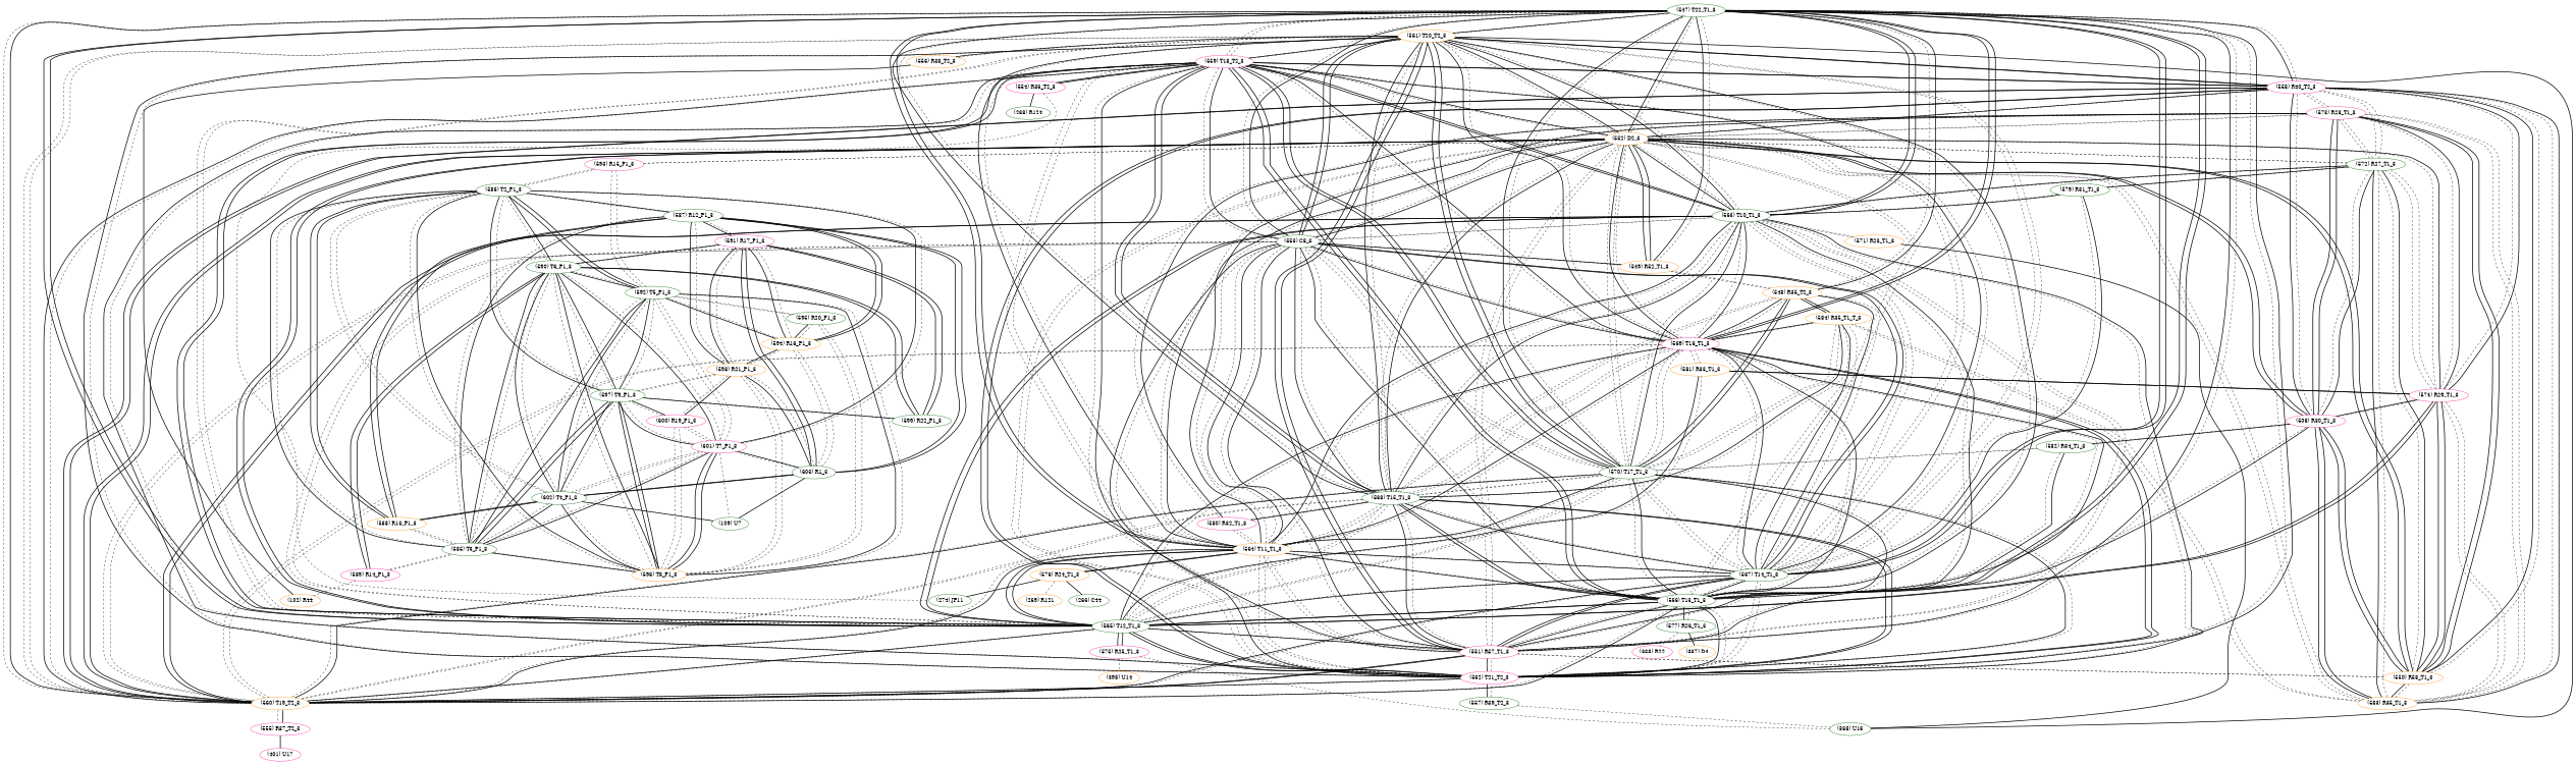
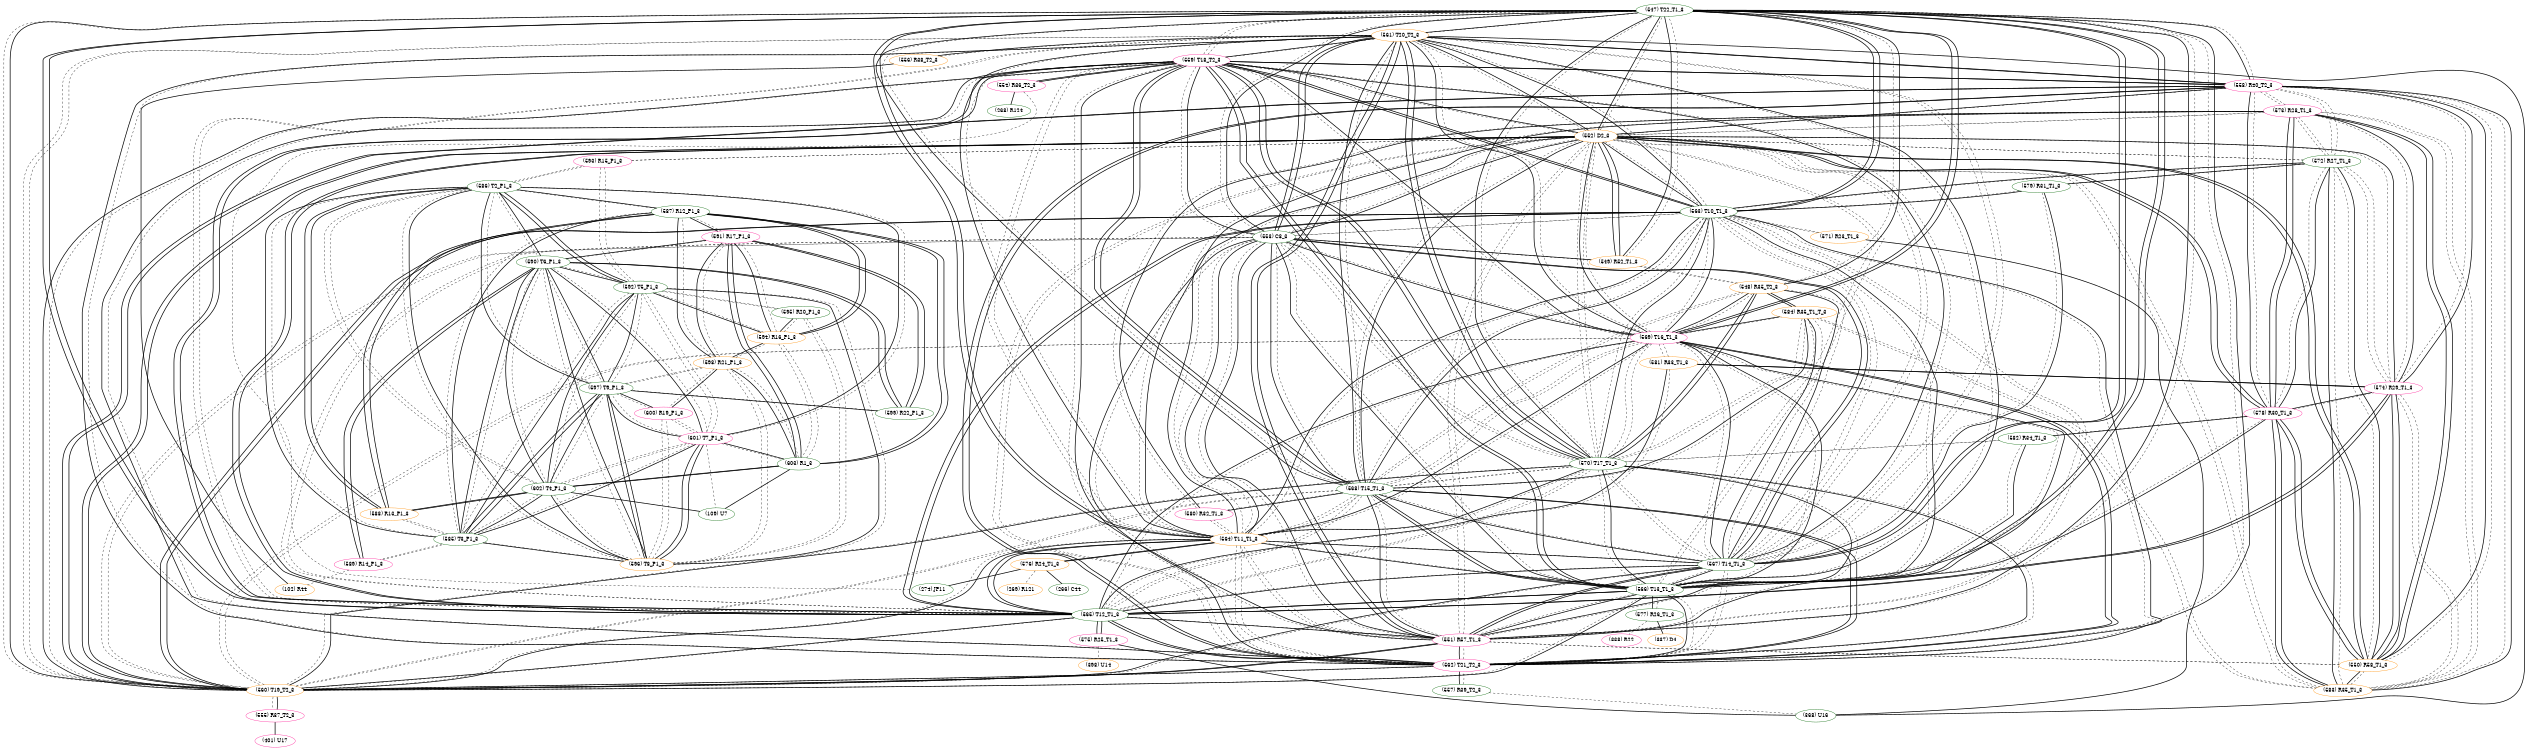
  graph {
    node [color=darkgreen]
    edge [style=bold]
    n1 [label="(547) T22_T1_3"]
    n2 [color=darkorange label="(561) T20_T2_3"]
    n3 [color=deeppink label="(559) T18_T2_3"]
    n4 [color=darkorange label="(560) T19_T2_3"]
    n5 [color=deeppink label="(562) T21_T2_3"]
    n6 [color=deeppink label="(551) R57_T1_3"]
    n7 [color=darkorange label="(552) D2_3"]
    n8 [color=darkorange label="(564) T11_T1_3"]
    n9 [color=deeppink label="(569) T16_T1_3"]
    n10 [label="(570) T17_T1_3"]
    n11 [label="(563) T10_T1_3"]
    n12 [label="(565) T12_T1_3"]
    n13 [label="(566) T13_T1_3"]
    n14 [label="(567) T14_T1_3"]
    n15 [label="(568) T15_T1_3"]
    n16 [label="(553) C8_3"]
    n17 [color=deeppink label="(558) R40_T2_3"]
    n18 [color=darkorange label="(549) R52_T1_3"]
    n19 [color=darkorange label="(548) R35_T2_3"]
    n20 [color=darkorange label="(556) R38_T2_3"]
    n21 [label="(368) U16"]
    n22 [color=deeppink label="(554) R36_T2_3"]
    n23 [color=deeppink label="(555) R37_T2_3"]
    n24 [label="(557) R39_T2_3"]
    n25 [color=darkorange label="(550) R58_T1_3"]
    n26 [color=deeppink label="(574) R29_T1_3"]
    n27 [color=darkorange label="(583) R35_T1_3"]
-   n28 [color=deeppink label="(508) R30_T1_3"]
+   n28 [color=deeppink label="(578) R30_T1_3"]
    n29 [label="(572) R27_T1_3"]
    n30 [color=deeppink label="(573) R28_T1_3"]
    n31 [color=deeppink label="(593) R15_P1_3"]
    n32 [color=darkorange label="(576) R24_T1_3"]
    n33 [color=deeppink label="(580) R32_T1_3"]
    n34 [color=darkorange label="(584) R35_T1_T_3"]
    n35 [color=darkorange label="(581) R33_T1_3"]
    n36 [label="(582) R34_T1_3"]
    n37 [color=darkorange label="(571) R23_T1_3"]
    n38 [label="(579) R31_T1_3"]
    n39 [color=deeppink label="(575) R25_T1_3"]
    n40 [label="(577) R26_T1_3"]
    n41 [color=darkorange label="(102) R44"]
    n42 [label="(268) R124"]
    n43 [label="(274) JP11"]
    n44 [color=deeppink label="(401) U17"]
    n45 [label="(592) T5_P1_3"]
    n46 [label="(586) T2_P1_3"]
    n47 [color=darkorange label="(269) R121"]
    n48 [label="(266) C44"]
    n49 [color=darkorange label="(398) U14"]
    n50 [color=darkorange label="(337) D4"]
    n51 [color=deeppink label="(338) R22"]
    n52 [label="(585) T3_P1_3"]
    n53 [label="(602) T4_P1_3"]
    n54 [color=deeppink label="(601) T7_P1_3"]
    n55 [label="(597) T9_P1_3"]
    n56 [color=darkorange label="(596) T8_P1_3"]
    n57 [label="(590) T6_P1_3"]
    n58 [color=darkorange label="(594) R16_P1_3"]
    n59 [label="(595) R20_P1_3"]
    n60 [color=darkorange label="(588) R13_P1_3"]
    n61 [label="(587) R12_P1_3"]
    n62 [color=deeppink label="(589) R14_P1_3"]
    n63 [label="(603) R1_3"]
    n64 [label="(109) U7"]
    n65 [color=deeppink label="(600) R19_P1_3"]
    n66 [color=darkorange label="(598) R21_P1_3"]
    n67 [label="(599) R22_P1_3"]
    n68 [color=deeppink label="(591) R17_P1_3"]
    n1 -- n2
    n1 -- n3 [style=dashed]
    n1 -- n4 [style=dashed]
    n1 -- n5 [style=dashed]
    n1 -- n6
    n1 -- n7
    n1 -- n8
    n1 -- n9
    n1 -- n10
    n1 -- n11
    n1 -- n12
    n1 -- n13
    n1 -- n14
    n1 -- n15
    n1 -- n16 [style=dashed]
    n1 -- n17
    n1 -- n18
    n1 -- n19 [style=dashed]
    n2 -- n1 [style=dashed]
    n2 -- n3
    n2 -- n4 [style=dashed]
    n2 -- n5
    n2 -- n6
    n2 -- n7 [style=dashed]
    n2 -- n8
    n2 -- n9
    n2 -- n10
    n2 -- n11
    n2 -- n12 [style=dashed]
    n2 -- n13 [style=dashed]
    n2 -- n14 [style=dashed]
    n2 -- n15
    n2 -- n16
    n2 -- n17
    n2 -- n20
    n2 -- n21
    n3 -- n1 [style=dashed]
    n3 -- n2 [style=dashed]
    n3 -- n4
    n3 -- n5
    n3 -- n6 [style=dashed]
    n3 -- n7 [style=dashed]
    n3 -- n8 [style=dashed]
    n3 -- n9 [style=dashed]
    n3 -- n10
    n3 -- n11
    n3 -- n12
    n3 -- n13
    n3 -- n14
    n3 -- n15
    n3 -- n16 [style=dashed]
    n3 -- n17
    n3 -- n22
    n4 -- n1
    n4 -- n2 [style=dashed]
    n4 -- n3 [style=dashed]
    n4 -- n5 [style=dashed]
    n4 -- n6
    n4 -- n7
    n4 -- n8
    n4 -- n9 [style=dashed]
    n4 -- n10
    n4 -- n11
    n4 -- n12 [style=dashed]
    n4 -- n13
    n4 -- n14 [style=dashed]
    n4 -- n15 [style=dashed]
    n4 -- n16 [style=dashed]
    n4 -- n17
    n4 -- n23 [style=dashed]
    n5 -- n1
    n5 -- n2 [style=dashed]
    n5 -- n3 [style=dashed]
    n5 -- n4
    n5 -- n6 [style=dashed]
    n5 -- n7 [style=dashed]
    n5 -- n8 [style=dashed]
    n5 -- n9
    n5 -- n10 [style=dashed]
    n5 -- n11
    n5 -- n12
    n5 -- n13 [style=dashed]
    n5 -- n14 [style=dashed]
    n5 -- n15
    n5 -- n16 [style=dashed]
    n5 -- n17
    n5 -- n24
    n6 -- n1 [style=dashed]
    n6 -- n2
    n6 -- n3
    n6 -- n4
    n6 -- n5
    n6 -- n7 [style=dashed]
    n6 -- n8 [style=dashed]
    n6 -- n9
    n6 -- n10 [style=dashed]
    n6 -- n11 [style=dashed]
    n6 -- n12 [style=dashed]
    n6 -- n13
    n6 -- n14
    n6 -- n15 [style=dashed]
    n6 -- n16
    n6 -- n25 [style=dashed]
    n7 -- n1 [style=dashed]
    n7 -- n2
    n7 -- n3
    n7 -- n4
    n7 -- n5 [style=dashed]
    n7 -- n6 [style=dashed]
    n7 -- n8
    n7 -- n9
    n7 -- n10 [style=dashed]
    n7 -- n11
    n7 -- n12
    n7 -- n13 [style=dashed]
    n7 -- n14 [style=dashed]
    n7 -- n15 [style=dashed]
    n7 -- n16 [style=dashed]
    n7 -- n17 [style=dashed]
    n7 -- n18
    n7 -- n25
    n7 -- n26 [style=dashed]
    n7 -- n27 [style=dashed]
    n7 -- n28
    n7 -- n29 [style=dashed]
    n7 -- n30 [style=dashed]
    n7 -- n31 [style=dashed]
    n8 -- n1
    n8 -- n2 [style=dashed]
    n8 -- n3 [style=dashed]
    n8 -- n4 [style=dashed]
    n8 -- n5 [style=dashed]
    n8 -- n6 [style=dashed]
    n8 -- n7 [style=dashed]
    n8 -- n9 [style=dashed]
    n8 -- n10 [style=dashed]
    n8 -- n11 [style=dashed]
    n8 -- n12
    n8 -- n13
    n8 -- n14
    n8 -- n15 [style=dashed]
    n8 -- n16
    n8 -- n30
    n8 -- n32
    n8 -- n33 [style=dashed]
    n9 -- n1
    n9 -- n2 [style=dashed]
    n9 -- n3
    n9 -- n4 [style=dashed]
    n9 -- n5
    n9 -- n6 [style=dashed]
    n9 -- n7 [style=dashed]
    n9 -- n8
    n9 -- n10 [style=dashed]
    n9 -- n11
    n9 -- n12
    n9 -- n13 [style=dashed]
    n9 -- n14 [style=dashed]
    n9 -- n15 [style=dashed]
    n9 -- n16 [style=dashed]
    n9 -- n19 [style=dashed]
    n9 -- n34 [style=dashed]
    n9 -- n35 [style=dashed]
    n10 -- n1 [style=dashed]
    n10 -- n2
    n10 -- n3
    n10 -- n4 [style=dashed]
    n10 -- n5
    n10 -- n6
    n10 -- n7 [style=dashed]
    n10 -- n8
    n10 -- n9 [style=dashed]
    n10 -- n11
    n10 -- n12 [style=dashed]
    n10 -- n13 [style=dashed]
    n10 -- n14 [style=dashed]
    n10 -- n15 [style=dashed]
    n10 -- n16 [style=dashed]
    n10 -- n19
    n10 -- n34 [style=dashed]
    n10 -- n36 [style=dashed]
    n11 -- n1
    n11 -- n2 [style=dashed]
    n11 -- n3
    n11 -- n4
    n11 -- n5 [style=dashed]
    n11 -- n6 [style=dashed]
    n11 -- n7 [style=dashed]
    n11 -- n8
    n11 -- n9 [style=dashed]
    n11 -- n10 [style=dashed]
    n11 -- n12
    n11 -- n13 [style=dashed]
    n11 -- n14 [style=dashed]
    n11 -- n15 [style=dashed]
    n11 -- n16 [style=dashed]
    n11 -- n29 [style=dashed]
    n11 -- n37 [style=dashed]
    n11 -- n38
    n12 -- n1
    n12 -- n2 [style=dashed]
    n12 -- n3
    n12 -- n4
    n12 -- n5
    n12 -- n6
    n12 -- n7
    n12 -- n8
    n12 -- n9 [style=dashed]
    n12 -- n10 [style=dashed]
    n12 -- n11
    n12 -- n13
    n12 -- n14
    n12 -- n15 [style=dashed]
    n12 -- n16 [style=dashed]
    n12 -- n26
    n12 -- n35 [style=dashed]
    n12 -- n39
    n13 -- n1
    n13 -- n2
    n13 -- n3
    n13 -- n4 [style=dashed]
    n13 -- n5
    n13 -- n6 [style=dashed]
    n13 -- n7 [style=dashed]
    n13 -- n8 [style=dashed]
    n13 -- n9
    n13 -- n10
    n13 -- n11
    n13 -- n12
    n13 -- n14
    n13 -- n15
    n13 -- n16 [style=dashed]
    n13 -- n28
    n13 -- n36
    n13 -- n40
    n14 -- n1
    n14 -- n2 [style=dashed]
    n14 -- n3 [style=dashed]
    n14 -- n4
    n14 -- n5 [style=dashed]
    n14 -- n6
    n14 -- n7 [style=dashed]
    n14 -- n8 [style=dashed]
    n14 -- n9
    n14 -- n10 [style=dashed]
    n14 -- n11 [style=dashed]
    n14 -- n12 [style=dashed]
    n14 -- n13 [style=dashed]
    n14 -- n15 [style=dashed]
    n14 -- n16
    n14 -- n19 [style=dashed]
    n14 -- n34 [style=dashed]
    n14 -- n38
    n15 -- n1 [style=dashed]
    n15 -- n2 [style=dashed]
    n15 -- n3
    n15 -- n4 [style=dashed]
    n15 -- n5
    n15 -- n6
    n15 -- n7
    n15 -- n8 [style=dashed]
    n15 -- n9 [style=dashed]
    n15 -- n10 [style=dashed]
    n15 -- n11
    n15 -- n12 [style=dashed]
    n15 -- n13
    n15 -- n14
    n15 -- n16 [style=dashed]
    n15 -- n19 [style=dashed]
    n15 -- n33 [style=dashed]
    n15 -- n34 [style=dashed]
    n16 -- n1
    n16 -- n2
    n16 -- n3
    n16 -- n4 [style=dashed]
    n16 -- n5
    n16 -- n6 [style=dashed]
    n16 -- n7
    n16 -- n8 [style=dashed]
    n16 -- n9
    n16 -- n10 [style=dashed]
    n16 -- n11 [style=dashed]
    n16 -- n12 [style=dashed]
    n16 -- n13
    n16 -- n14
    n16 -- n15
    n16 -- n18 [style=dashed]
    n17 -- n1 [style=dashed]
    n17 -- n2
    n17 -- n3
    n17 -- n4
    n17 -- n5
    n17 -- n7
    n17 -- n25
    n17 -- n26 [style=dashed]
    n17 -- n27 [style=dashed]
    n17 -- n28
    n17 -- n29 [style=dashed]
    n17 -- n30 [style=dashed]
    n18 -- n1 [style=dashed]
    n18 -- n7
    n18 -- n16
    n18 -- n19 [style=dashed]
    n19 -- n1
    n19 -- n9
    n19 -- n10
    n19 -- n14
    n19 -- n15 [style=dashed]
    n19 -- n18 [style=dashed]
    n19 -- n34
    n20 -- n2 [style=dashed]
    n20 -- n41
    n22 -- n3
    n22 -- n42
    n22 -- n43 [style=dashed]
    n23 -- n4
    n23 -- n44
    n24 -- n5 [style=dashed]
    n24 -- n21 [style=dashed]
    n25 -- n6 [style=dashed]
    n25 -- n7
    n25 -- n17 [style=dashed]
    n25 -- n26
    n25 -- n27
    n25 -- n28
    n25 -- n29
    n25 -- n30
    n26 -- n7
    n26 -- n12
    n26 -- n17
    n26 -- n25
    n26 -- n27 [style=dashed]
    n26 -- n28
    n26 -- n29 [style=dashed]
    n26 -- n30
    n26 -- n35
    n27 -- n7 [style=dashed]
    n27 -- n17
    n27 -- n25 [style=dashed]
    n27 -- n26 [style=dashed]
    n27 -- n28
    n27 -- n29 [style=dashed]
    n27 -- n30 [style=dashed]
    n27 -- n34 [style=dashed]
    n28 -- n7
    n28 -- n13 [style=dashed]
    n28 -- n17 [style=dashed]
    n28 -- n25
    n28 -- n26 [style=dashed]
    n28 -- n27
    n28 -- n29
    n28 -- n30
    n28 -- n36 [style=dashed]
    n29 -- n7 [style=dashed]
    n29 -- n11
    n29 -- n17 [style=dashed]
    n29 -- n25 [style=dashed]
    n29 -- n26 [style=dashed]
    n29 -- n27
    n29 -- n28 [style=dashed]
    n29 -- n30 [style=dashed]
    n29 -- n38
    n30 -- n7 [style=dashed]
    n30 -- n8 [style=dashed]
    n30 -- n17 [style=dashed]
    n30 -- n25
    n30 -- n26 [style=dashed]
    n30 -- n27 [style=dashed]
    n30 -- n28
    n30 -- n29 [style=dashed]
    n30 -- n33 [style=dashed]
    n31 -- n7 [style=dashed]
    n31 -- n45 [style=dashed]
    n31 -- n46 [style=dashed]
    n32 -- n8
    n32 -- n43
    n32 -- n47 [style=dashed]
    n32 -- n48
    n33 -- n8 [style=dashed]
    n33 -- n15
    n33 -- n30
    n34 -- n9
    n34 -- n10 [style=dashed]
    n34 -- n14
    n34 -- n15
    n34 -- n19
    n34 -- n27 [style=dashed]
    n35 -- n9 [style=dashed]
    n35 -- n12
    n35 -- n26
    n36 -- n10 [style=dashed]
    n36 -- n13 [style=dashed]
    n36 -- n28
    n37 -- n11 [style=dashed]
    n37 -- n21
    n38 -- n11 [style=dashed]
    n38 -- n14 [style=dashed]
    n38 -- n29 [style=dashed]
    n39 -- n12
-   n39 -- n21 [style=dashed]
+   n39 -- n21
    n39 -- n49 [style=dashed]
    n40 -- n13 [style=dashed]
    n40 -- n50
    n40 -- n51 [style=dashed]
    n45 -- n31 [style=dashed]
    n45 -- n46
    n45 -- n52 [style=dashed]
    n45 -- n53
    n45 -- n54 [style=dashed]
    n45 -- n55
    n45 -- n56
    n45 -- n57 [style=dashed]
    n45 -- n58
    n45 -- n59 [style=dashed]
    n46 -- n31 [style=dashed]
    n46 -- n45
    n46 -- n52
    n46 -- n53 [style=dashed]
    n46 -- n54
    n46 -- n55
    n46 -- n56 [style=dashed]
    n46 -- n57 [style=dashed]
    n46 -- n60
    n46 -- n61 [style=dashed]
    n52 -- n45
    n52 -- n46 [style=dashed]
    n52 -- n53
    n52 -- n54
    n52 -- n55
    n52 -- n56
    n52 -- n57 [style=dashed]
    n52 -- n60 [style=dashed]
    n52 -- n61
    n52 -- n62 [style=dashed]
    n53 -- n45 [style=dashed]
    n53 -- n46 [style=dashed]
    n53 -- n52 [style=dashed]
    n53 -- n54 [style=dashed]
    n53 -- n55 [style=dashed]
    n53 -- n56
    n53 -- n57 [style=dashed]
    n53 -- n60
    n53 -- n63
    n53 -- n64
    n54 -- n45 [style=dashed]
    n54 -- n46 [style=dashed]
    n54 -- n52 [style=dashed]
    n54 -- n53 [style=dashed]
    n54 -- n55 [style=dashed]
    n54 -- n56
    n54 -- n57 [style=dashed]
    n54 -- n63 [style=dashed]
    n54 -- n64 [style=dashed]
    n54 -- n65 [style=dashed]
    n55 -- n45 [style=dashed]
    n55 -- n46 [style=dashed]
    n55 -- n52
    n55 -- n53
    n55 -- n54
    n55 -- n56
    n55 -- n57
    n55 -- n65 [style=dashed]
    n55 -- n66 [style=dashed]
    n55 -- n67
    n56 -- n45 [style=dashed]
    n56 -- n46
    n56 -- n52 [style=dashed]
    n56 -- n53 [style=dashed]
    n56 -- n54
    n56 -- n55
    n56 -- n57
    n56 -- n59 [style=dashed]
    n56 -- n65 [style=dashed]
    n56 -- n66 [style=dashed]
    n57 -- n45
    n57 -- n46
    n57 -- n52
    n57 -- n53
    n57 -- n54
    n57 -- n55 [style=dashed]
    n57 -- n56 [style=dashed]
    n57 -- n62
    n57 -- n67
    n57 -- n68 [style=dashed]
    n58 -- n45 [style=dashed]
    n58 -- n59 [style=dashed]
    n58 -- n61
    n58 -- n63 [style=dashed]
    n58 -- n66
    n58 -- n68 [style=dashed]
    n59 -- n45 [style=dashed]
    n59 -- n56 [style=dashed]
    n59 -- n58
    n60 -- n46
    n60 -- n52 [style=dashed]
    n60 -- n53
    n60 -- n61
    n61 -- n46
    n61 -- n52 [style=dashed]
    n61 -- n58
    n61 -- n60
    n61 -- n63
    n61 -- n66
    n61 -- n68
    n62 -- n41 [style=dashed]
    n62 -- n52 [style=dashed]
    n62 -- n57
    n63 -- n53
    n63 -- n54
    n63 -- n58 [style=dashed]
    n63 -- n61
    n63 -- n64
    n63 -- n66 [style=dashed]
    n63 -- n68
    n65 -- n54 [style=dashed]
    n65 -- n55
    n65 -- n56 [style=dashed]
    n65 -- n66
    n66 -- n55 [style=dashed]
    n66 -- n56 [style=dashed]
    n66 -- n58 [style=dashed]
    n66 -- n61 [style=dashed]
    n66 -- n63
    n66 -- n65 [style=dashed]
    n66 -- n68 [style=dashed]
    n67 -- n55 [style=dashed]
    n67 -- n57
    n67 -- n68
    n68 -- n57
    n68 -- n58
    n68 -- n61 [style=dashed]
    n68 -- n63
    n68 -- n66
    n68 -- n67
  }
